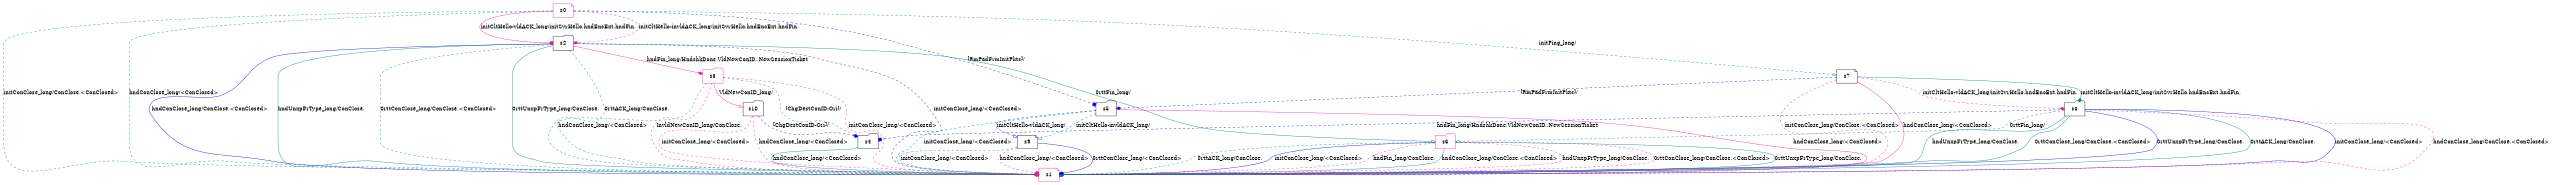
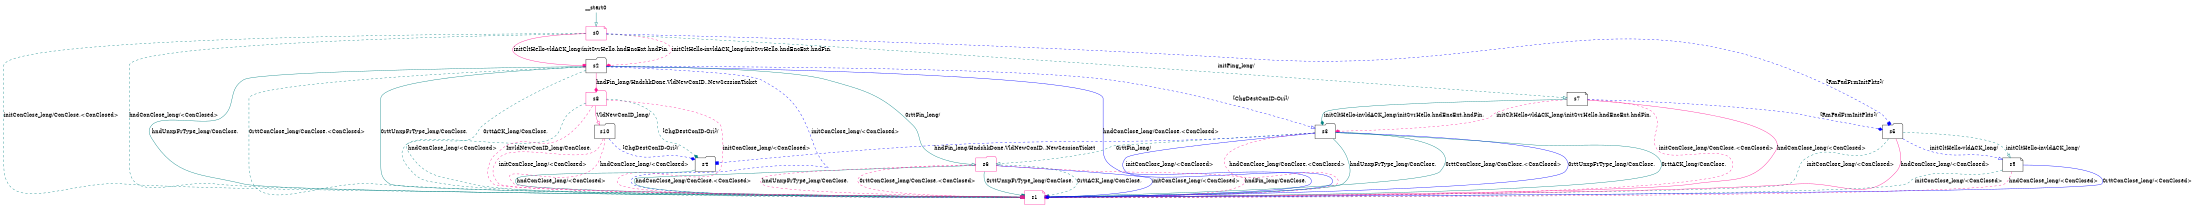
  digraph {
    node [color=black shape=folder]
    edge [arrowhead=onormal color=teal style=dashed]
    n1 [color=deeppink label=s0 shape=note]
    n2 [color=deeppink label=s1 shape=note]
    n3 [label=s2]
    n4 [label=s5]
    n5 [label=s7 shape=note]
    n6 [label=s3]
    n7 [color=deeppink label=s6]
    n8 [color=deeppink label=s8]
    n9 [label=s9 shape=note]
    n10 [label=s4]
    n11 [label=s10]
+   __start0 [height=0 shape=none width=0]
    n1 -> n2 [arrowhead=diamond label="initConClose_long/ConClose,<ConClosed> "]
    n1 -> n2 [label="hndConClose_long/<ConClosed> "]
    n1 -> n3 [arrowhead=box color=deeppink label="initCltHello-vldACK_long/initSvrHello,hndEncExt,hndFin, " style=solid]
    n1 -> n3 [arrowhead=diamond color=deeppink label="initCltHello-invldACK_long/initSvrHello,hndEncExt,hndFin, "]
    n1 -> n4 [arrowhead=box color=blue label="[RmPadFrmInitPkts]/ "]
    n1 -> n5 [label="initPing_long/ "]
    n3 -> n2 [color=blue label="initConClose_long/<ConClosed> "]
    n3 -> n2 [arrowhead=diamond color=blue label="hndConClose_long/ConClose,<ConClosed> " style=solid]
    n3 -> n2 [arrowhead=box label="hndUnxpFrType_long/ConClose, " style=solid]
    n3 -> n2 [arrowhead=diamond label="0rttConClose_long/ConClose,<ConClosed> "]
    n3 -> n2 [arrowhead=diamond label="0rttUnxpFrType_long/ConClose, " style=solid]
    n3 -> n2 [label="0rttACK_long/ConClose, "]
+   n3 -> n6 [color=blue label="[ChgDestConID-Ori]/ "]
    n3 -> n7 [label="0rttFin_long/ " style=solid]
    n3 -> n8 [arrowhead=diamond color=deeppink label="hndFin_long/HndshkDone,VldNewConID,,NewSessionTicket " style=solid]
    n4 -> n2 [arrowhead=diamond label="initConClose_long/<ConClosed> "]
    n4 -> n2 [color=deeppink label="hndConClose_long/<ConClosed> " style=solid]
    n4 -> n9 [color=blue label="initCltHello-vldACK_long/ "]
    n4 -> n9 [label="initCltHello-invldACK_long/ "]
    n5 -> n2 [color=deeppink label="initConClose_long/ConClose,<ConClosed> "]
    n5 -> n2 [arrowhead=diamond color=deeppink label="hndConClose_long/<ConClosed> " style=solid]
    n5 -> n4 [arrowhead=diamond color=blue label="[RmPadFrmInitPkts]/ "]
    n5 -> n6 [arrowhead=diamond color=deeppink label="initCltHello-vldACK_long/initSvrHello,hndEncExt,hndFin, "]
    n5 -> n6 [arrowhead=diamond label="initCltHello-invldACK_long/initSvrHello,hndEncExt,hndFin, " style=solid]
    n6 -> n2 [arrowhead=box color=blue label="initConClose_long/<ConClosed> " style=solid]
    n6 -> n2 [arrowhead=diamond color=deeppink label="hndConClose_long/ConClose,<ConClosed> "]
    n6 -> n2 [arrowhead=diamond label="hndUnxpFrType_long/ConClose, " style=solid]
    n6 -> n2 [label="0rttConClose_long/ConClose,<ConClosed> " style=solid]
    n6 -> n2 [color=blue label="0rttUnxpFrType_long/ConClose, " style=solid]
    n6 -> n2 [arrowhead=box label="0rttACK_long/ConClose, " style=solid]
    n6 -> n7 [label="0rttFin_long/ "]
    n6 -> n10 [arrowhead=box color=blue label="hndFin_long/HndshkDone,VldNewConID,,NewSessionTicket "]
    n7 -> n2 [arrowhead=box color=blue label="initConClose_long/<ConClosed> " style=solid]
    n7 -> n2 [arrowhead=box color=deeppink label="hndFin_long/ConClose, "]
    n7 -> n2 [arrowhead=box label="hndConClose_long/ConClose,<ConClosed> " style=solid]
    n7 -> n2 [color=deeppink label="hndUnxpFrType_long/ConClose, "]
    n7 -> n2 [arrowhead=diamond color=deeppink label="0rttConClose_long/ConClose,<ConClosed> "]
    n7 -> n2 [arrowhead=box label="0rttUnxpFrType_long/ConClose, " style=solid]
    n7 -> n2 [label="0rttACK_long/ConClose, "]
    n8 -> n2 [arrowhead=box color=deeppink label="initConClose_long/<ConClosed> "]
    n8 -> n2 [label="hndConClose_long/<ConClosed> "]
    n8 -> n2 [arrowhead=diamond color=deeppink label="InvldNewConID_long/ConClose, "]
    n8 -> n10 [arrowhead=diamond label="[ChgDestConID-Ori]/ "]
    n8 -> n11 [color=deeppink label="VldNewConID_long/ " style=solid]
    n9 -> n2 [label="initConClose_long/<ConClosed> "]
    n9 -> n2 [arrowhead=box color=deeppink label="hndConClose_long/<ConClosed> "]
    n9 -> n2 [arrowhead=diamond color=blue label="0rttConClose_long/<ConClosed> " style=solid]
    n10 -> n2 [label="hndConClose_long/<ConClosed> " style=solid]
    n11 -> n2 [color=deeppink label="initConClose_long/<ConClosed> "]
    n11 -> n2 [color=deeppink label="hndConClose_long/<ConClosed> "]
    n11 -> n10 [arrowhead=diamond color=blue label="[ChgDestConID-Ori]/ "]
+   __start0 -> n1 [style=solid]
  }
